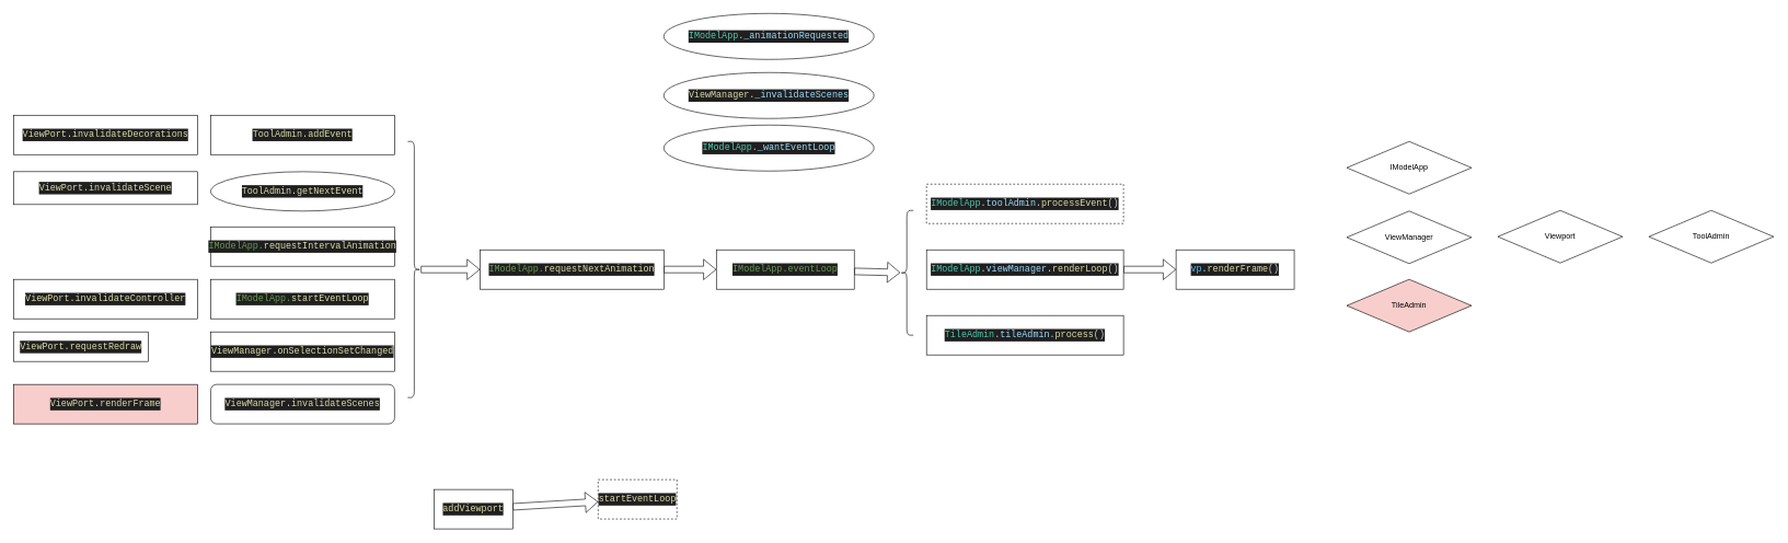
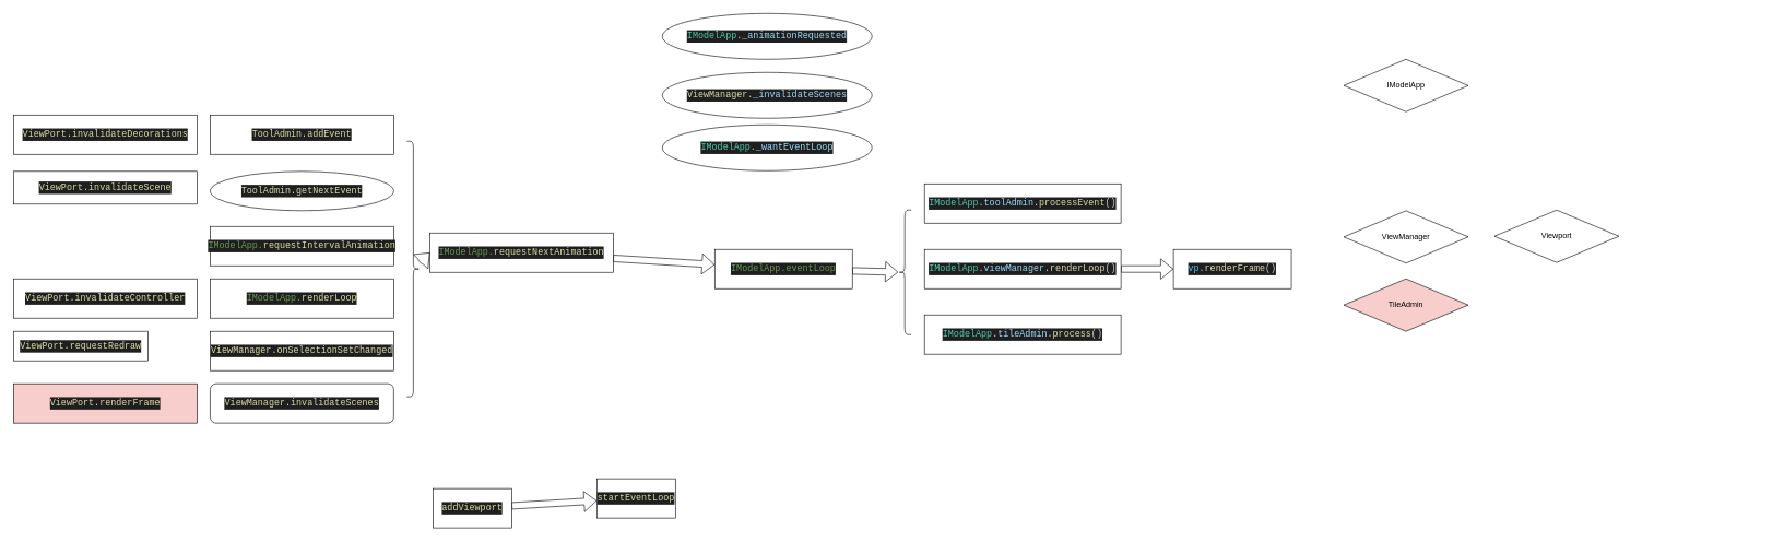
  <mxCell id="0" />
  <mxCell id="1" parent="0" />
  <mxCell id="2" value="" style="edgeStyle=none;shape=flexArrow;html=1;" edge="1" parent="1" source="3" target="8"><mxGeometry relative="1" as="geometry" /></mxCell>
  <mxCell id="3" value="&lt;div style=&quot;color: rgb(204, 204, 204); background-color: rgb(31, 31, 31); font-family: Consolas, &amp;quot;Courier New&amp;quot;, monospace; font-size: 14px; line-height: 19px;&quot;&gt;&lt;span style=&quot;color: #6a9955;&quot;&gt;IModelApp.eventLoop&lt;/span&gt;&lt;/div&gt;" style="whiteSpace=wrap;html=1;" parent="1" vertex="1"><mxGeometry x="1090" y="380" width="210" height="60" as="geometry" /></mxCell>
- <mxCell id="4" value="&lt;div style=&quot;color: rgb(204, 204, 204); background-color: rgb(31, 31, 31); font-family: Consolas, &amp;quot;Courier New&amp;quot;, monospace; font-size: 14px; line-height: 19px;&quot;&gt;&lt;span style=&quot;color: #4ec9b0;&quot;&gt;IModelApp&lt;/span&gt;.&lt;span style=&quot;color: #9cdcfe;&quot;&gt;toolAdmin&lt;/span&gt;.&lt;span style=&quot;color: #dcdcaa;&quot;&gt;processEvent&lt;/span&gt;()&lt;/div&gt;" style="whiteSpace=wrap;html=1;dashed=1;" vertex="1" parent="1"><mxGeometry x="1410" y="280" width="300" height="60" as="geometry" /></mxCell>
+ <mxCell id="4" value="&lt;div style=&quot;color: rgb(204, 204, 204); background-color: rgb(31, 31, 31); font-family: Consolas, &amp;quot;Courier New&amp;quot;, monospace; font-size: 14px; line-height: 19px;&quot;&gt;&lt;span style=&quot;color: #4ec9b0;&quot;&gt;IModelApp&lt;/span&gt;.&lt;span style=&quot;color: #9cdcfe;&quot;&gt;toolAdmin&lt;/span&gt;.&lt;span style=&quot;color: #dcdcaa;&quot;&gt;processEvent&lt;/span&gt;()&lt;/div&gt;" style="whiteSpace=wrap;html=1;" vertex="1" parent="1"><mxGeometry x="1410" y="280" width="300" height="60" as="geometry" /></mxCell>
  <mxCell id="5" style="edgeStyle=none;shape=flexArrow;html=1;entryX=0;entryY=0.5;entryDx=0;entryDy=0;" edge="1" parent="1" source="6" target="30"><mxGeometry relative="1" as="geometry" /></mxCell>
  <mxCell id="6" value="&lt;div style=&quot;color: rgb(204, 204, 204); background-color: rgb(31, 31, 31); font-family: Consolas, &amp;quot;Courier New&amp;quot;, monospace; font-size: 14px; line-height: 19px;&quot;&gt;&lt;div style=&quot;line-height: 19px;&quot;&gt;&lt;span style=&quot;color: #4ec9b0;&quot;&gt;IModelApp&lt;/span&gt;.&lt;span style=&quot;color: #9cdcfe;&quot;&gt;viewManager&lt;/span&gt;.&lt;span style=&quot;color: #dcdcaa;&quot;&gt;renderLoop&lt;/span&gt;()&lt;/div&gt;&lt;/div&gt;" style="whiteSpace=wrap;html=1;" vertex="1" parent="1"><mxGeometry x="1410" y="380" width="300" height="60" as="geometry" /></mxCell>
- <mxCell id="7" value="&lt;div style=&quot;color: rgb(204, 204, 204); background-color: rgb(31, 31, 31); font-family: Consolas, &amp;quot;Courier New&amp;quot;, monospace; font-size: 14px; line-height: 19px;&quot;&gt;&lt;div style=&quot;line-height: 19px;&quot;&gt;&lt;div style=&quot;line-height: 19px;&quot;&gt;&lt;span style=&quot;color: #4ec9b0;&quot;&gt;TileAdmin&lt;/span&gt;.&lt;span style=&quot;color: #9cdcfe;&quot;&gt;tileAdmin&lt;/span&gt;.&lt;span style=&quot;color: #dcdcaa;&quot;&gt;process&lt;/span&gt;()&lt;/div&gt;&lt;/div&gt;&lt;/div&gt;" style="whiteSpace=wrap;html=1;" vertex="1" parent="1"><mxGeometry x="1410" y="480" width="300" height="60" as="geometry" /></mxCell>
+ <mxCell id="7" value="&lt;div style=&quot;color: rgb(204, 204, 204); background-color: rgb(31, 31, 31); font-family: Consolas, &amp;quot;Courier New&amp;quot;, monospace; font-size: 14px; line-height: 19px;&quot;&gt;&lt;div style=&quot;line-height: 19px;&quot;&gt;&lt;div style=&quot;line-height: 19px;&quot;&gt;&lt;span style=&quot;color: #4ec9b0;&quot;&gt;IModelApp&lt;/span&gt;.&lt;span style=&quot;color: #9cdcfe;&quot;&gt;tileAdmin&lt;/span&gt;.&lt;span style=&quot;color: #dcdcaa;&quot;&gt;process&lt;/span&gt;()&lt;/div&gt;&lt;/div&gt;&lt;/div&gt;" style="whiteSpace=wrap;html=1;" vertex="1" parent="1"><mxGeometry x="1410" y="480" width="300" height="60" as="geometry" /></mxCell>
  <mxCell id="8" value="" style="shape=curlyBracket;whiteSpace=wrap;html=1;rounded=1;labelPosition=left;verticalLabelPosition=middle;align=right;verticalAlign=middle;" vertex="1" parent="1"><mxGeometry x="1370" y="320" width="20" height="190" as="geometry" /></mxCell>
  <mxCell id="9" style="edgeStyle=none;shape=flexArrow;html=1;" edge="1" parent="1" source="10" target="3"><mxGeometry relative="1" as="geometry" /></mxCell>
- <mxCell id="10" value="&lt;div style=&quot;color: rgb(204, 204, 204); background-color: rgb(31, 31, 31); font-family: Consolas, &amp;quot;Courier New&amp;quot;, monospace; font-size: 14px; line-height: 19px;&quot;&gt;&lt;span style=&quot;color: #6a9955;&quot;&gt;IModelApp.&lt;/span&gt;&lt;span style=&quot;color: rgb(220, 220, 170);&quot;&gt;requestNextAnimation&lt;/span&gt;&lt;/div&gt;" style="whiteSpace=wrap;html=1;" vertex="1" parent="1"><mxGeometry x="730" y="380" width="280" height="60" as="geometry" /></mxCell>
+ <mxCell id="10" value="&lt;div style=&quot;color: rgb(204, 204, 204); background-color: rgb(31, 31, 31); font-family: Consolas, &amp;quot;Courier New&amp;quot;, monospace; font-size: 14px; line-height: 19px;&quot;&gt;&lt;span style=&quot;color: #6a9955;&quot;&gt;IModelApp.&lt;/span&gt;&lt;span style=&quot;color: rgb(220, 220, 170);&quot;&gt;requestNextAnimation&lt;/span&gt;&lt;/div&gt;" style="whiteSpace=wrap;html=1;" vertex="1" parent="1"><mxGeometry x="655" y="355" width="280" height="60" as="geometry" /></mxCell>
  <mxCell id="11" value="&lt;div style=&quot;color: rgb(204, 204, 204); background-color: rgb(31, 31, 31); font-family: Consolas, &amp;quot;Courier New&amp;quot;, monospace; font-size: 14px; line-height: 19px;&quot;&gt;&lt;span style=&quot;color: #dcdcaa;&quot;&gt;ToolAdmin.getNextEvent&lt;/span&gt;&lt;/div&gt;" style="ellipse;whiteSpace=wrap;html=1;" vertex="1" parent="1"><mxGeometry x="320" y="261" width="280" height="60" as="geometry" /></mxCell>
  <mxCell id="12" value="&lt;div style=&quot;color: rgb(204, 204, 204); background-color: rgb(31, 31, 31); font-family: Consolas, &amp;quot;Courier New&amp;quot;, monospace; font-size: 14px; line-height: 19px;&quot;&gt;&lt;span style=&quot;color: #dcdcaa;&quot;&gt;ToolAdmin.addEvent&lt;/span&gt;&lt;/div&gt;" style="whiteSpace=wrap;html=1;" vertex="1" parent="1"><mxGeometry x="320" y="175" width="280" height="60" as="geometry" /></mxCell>
  <mxCell id="13" value="&lt;div style=&quot;color: rgb(204, 204, 204); background-color: rgb(31, 31, 31); font-family: Consolas, &amp;quot;Courier New&amp;quot;, monospace; font-size: 14px; line-height: 19px;&quot;&gt;&lt;div style=&quot;line-height: 19px;&quot;&gt;&lt;span style=&quot;color: rgb(106, 153, 85);&quot;&gt;IModelApp.&lt;/span&gt;&lt;span style=&quot;color: #dcdcaa;&quot;&gt;requestIntervalAnimation&lt;/span&gt;&lt;/div&gt;&lt;/div&gt;" style="whiteSpace=wrap;html=1;" vertex="1" parent="1"><mxGeometry x="320" y="345" width="280" height="60" as="geometry" /></mxCell>
- <mxCell id="14" value="&lt;div style=&quot;color: rgb(204, 204, 204); background-color: rgb(31, 31, 31); font-family: Consolas, &amp;quot;Courier New&amp;quot;, monospace; font-size: 14px; line-height: 19px;&quot;&gt;&lt;div style=&quot;line-height: 19px;&quot;&gt;&lt;span style=&quot;color: rgb(106, 153, 85);&quot;&gt;IModelApp.&lt;/span&gt;&lt;span style=&quot;color: rgb(220, 220, 170);&quot;&gt;startEventLoop&lt;/span&gt;&lt;/div&gt;&lt;/div&gt;" style="whiteSpace=wrap;html=1;" vertex="1" parent="1"><mxGeometry x="320" y="425" width="280" height="60" as="geometry" /></mxCell>
+ <mxCell id="14" value="&lt;div style=&quot;color: rgb(204, 204, 204); background-color: rgb(31, 31, 31); font-family: Consolas, &amp;quot;Courier New&amp;quot;, monospace; font-size: 14px; line-height: 19px;&quot;&gt;&lt;div style=&quot;line-height: 19px;&quot;&gt;&lt;span style=&quot;color: rgb(106, 153, 85);&quot;&gt;IModelApp.&lt;/span&gt;&lt;span style=&quot;color: rgb(220, 220, 170);&quot;&gt;renderLoop&lt;/span&gt;&lt;/div&gt;&lt;/div&gt;" style="whiteSpace=wrap;html=1;" vertex="1" parent="1"><mxGeometry x="320" y="425" width="280" height="60" as="geometry" /></mxCell>
  <mxCell id="15" value="&lt;div style=&quot;color: rgb(204, 204, 204); background-color: rgb(31, 31, 31); font-family: Consolas, &amp;quot;Courier New&amp;quot;, monospace; font-size: 14px; line-height: 19px;&quot;&gt;&lt;div style=&quot;line-height: 19px;&quot;&gt;&lt;div style=&quot;line-height: 19px;&quot;&gt;&lt;span style=&quot;color: #4ec9b0;&quot;&gt;IModelApp&lt;/span&gt;.&lt;span style=&quot;color: #9cdcfe;&quot;&gt;_wantEventLoop&lt;/span&gt;&lt;/div&gt;&lt;/div&gt;&lt;/div&gt;" style="ellipse;whiteSpace=wrap;html=1;" vertex="1" parent="1"><mxGeometry x="1010" y="190" width="320" height="70" as="geometry" /></mxCell>
  <mxCell id="16" value="&lt;div style=&quot;color: rgb(204, 204, 204); background-color: rgb(31, 31, 31); font-family: Consolas, &amp;quot;Courier New&amp;quot;, monospace; font-size: 14px; line-height: 19px;&quot;&gt;&lt;div style=&quot;line-height: 19px;&quot;&gt;&lt;div style=&quot;line-height: 19px;&quot;&gt;&lt;span style=&quot;color: #dcdcaa;&quot;&gt;ViewManager.onSelectionSetChanged&lt;/span&gt;&lt;/div&gt;&lt;/div&gt;&lt;/div&gt;" style="whiteSpace=wrap;html=1;" vertex="1" parent="1"><mxGeometry x="320" y="505" width="280" height="60" as="geometry" /></mxCell>
  <mxCell id="17" value="&lt;div style=&quot;color: rgb(204, 204, 204); background-color: rgb(31, 31, 31); font-family: Consolas, &amp;quot;Courier New&amp;quot;, monospace; font-size: 14px; line-height: 19px;&quot;&gt;&lt;div style=&quot;line-height: 19px;&quot;&gt;&lt;div style=&quot;line-height: 19px;&quot;&gt;&lt;span style=&quot;color: #dcdcaa;&quot;&gt;ViewManager.&lt;/span&gt;&lt;span style=&quot;color: rgb(220, 220, 170);&quot;&gt;invalidateScenes&lt;/span&gt;&lt;/div&gt;&lt;/div&gt;&lt;/div&gt;" style="whiteSpace=wrap;html=1;rounded=1;" vertex="1" parent="1"><mxGeometry x="320" y="585" width="280" height="60" as="geometry" /></mxCell>
  <mxCell id="18" value="&lt;div style=&quot;color: rgb(204, 204, 204); background-color: rgb(31, 31, 31); font-family: Consolas, &amp;quot;Courier New&amp;quot;, monospace; font-size: 14px; line-height: 19px;&quot;&gt;&lt;div style=&quot;line-height: 19px;&quot;&gt;&lt;span style=&quot;color: #4ec9b0;&quot;&gt;IModelApp&lt;/span&gt;.&lt;span style=&quot;color: #9cdcfe;&quot;&gt;_animationRequested&lt;/span&gt;&lt;/div&gt;&lt;/div&gt;" style="ellipse;whiteSpace=wrap;html=1;" vertex="1" parent="1"><mxGeometry x="1010" y="20" width="320" height="70" as="geometry" /></mxCell>
  <mxCell id="19" value="&lt;div style=&quot;color: rgb(204, 204, 204); background-color: rgb(31, 31, 31); font-family: Consolas, &amp;quot;Courier New&amp;quot;, monospace; font-size: 14px; line-height: 19px;&quot;&gt;&lt;div style=&quot;line-height: 19px;&quot;&gt;&lt;div style=&quot;line-height: 19px;&quot;&gt;&lt;span style=&quot;color: rgb(220, 220, 170);&quot;&gt;ViewManager.&lt;/span&gt;&lt;span style=&quot;color: #9cdcfe;&quot;&gt;_invalidateScenes&lt;/span&gt;&lt;/div&gt;&lt;/div&gt;&lt;/div&gt;" style="ellipse;whiteSpace=wrap;html=1;" vertex="1" parent="1"><mxGeometry x="1010" y="110" width="320" height="70" as="geometry" /></mxCell>
  <mxCell id="20" value="&lt;div style=&quot;color: rgb(204, 204, 204); background-color: rgb(31, 31, 31); font-family: Consolas, &amp;quot;Courier New&amp;quot;, monospace; font-size: 14px; line-height: 19px;&quot;&gt;&lt;div style=&quot;line-height: 19px;&quot;&gt;&lt;span style=&quot;color: #dcdcaa;&quot;&gt;ViewPort.invalidateDecorations&lt;/span&gt;&lt;/div&gt;&lt;/div&gt;" style="whiteSpace=wrap;html=1;" vertex="1" parent="1"><mxGeometry x="20" y="175" width="280" height="60" as="geometry" /></mxCell>
  <mxCell id="21" value="&lt;div style=&quot;color: rgb(204, 204, 204); background-color: rgb(31, 31, 31); font-family: Consolas, &amp;quot;Courier New&amp;quot;, monospace; font-size: 14px; line-height: 19px;&quot;&gt;&lt;div style=&quot;line-height: 19px;&quot;&gt;&lt;span style=&quot;color: #dcdcaa;&quot;&gt;ViewPort.&lt;/span&gt;&lt;span style=&quot;color: rgb(220, 220, 170);&quot;&gt;invalidateScene&lt;/span&gt;&lt;/div&gt;&lt;/div&gt;" style="whiteSpace=wrap;html=1;" vertex="1" parent="1"><mxGeometry x="20" y="261" width="280" height="50" as="geometry" /></mxCell>
  <mxCell id="22" value="&lt;div style=&quot;color: rgb(204, 204, 204); background-color: rgb(31, 31, 31); font-family: Consolas, &amp;quot;Courier New&amp;quot;, monospace; font-size: 14px; line-height: 19px;&quot;&gt;&lt;div style=&quot;line-height: 19px;&quot;&gt;&lt;span style=&quot;color: #dcdcaa;&quot;&gt;ViewPort.&lt;/span&gt;&lt;span style=&quot;color: rgb(220, 220, 170);&quot;&gt;invalidateController&lt;/span&gt;&lt;/div&gt;&lt;/div&gt;" style="whiteSpace=wrap;html=1;" vertex="1" parent="1"><mxGeometry x="20" y="425" width="280" height="60" as="geometry" /></mxCell>
  <mxCell id="23" value="&lt;div style=&quot;color: rgb(204, 204, 204); background-color: rgb(31, 31, 31); font-family: Consolas, &amp;quot;Courier New&amp;quot;, monospace; font-size: 14px; line-height: 19px;&quot;&gt;&lt;div style=&quot;line-height: 19px;&quot;&gt;&lt;span style=&quot;color: #dcdcaa;&quot;&gt;ViewPort.&lt;/span&gt;&lt;span style=&quot;color: rgb(220, 220, 170);&quot;&gt;requestRedraw&lt;/span&gt;&lt;/div&gt;&lt;/div&gt;" style="whiteSpace=wrap;html=1;" vertex="1" parent="1"><mxGeometry x="20" y="505" width="205" height="45" as="geometry" /></mxCell>
  <mxCell id="24" value="&lt;div style=&quot;color: rgb(204, 204, 204); background-color: rgb(31, 31, 31); font-family: Consolas, &amp;quot;Courier New&amp;quot;, monospace; font-size: 14px; line-height: 19px;&quot;&gt;&lt;div style=&quot;line-height: 19px;&quot;&gt;&lt;span style=&quot;color: #dcdcaa;&quot;&gt;ViewPort.&lt;/span&gt;&lt;span style=&quot;color: rgb(220, 220, 170);&quot;&gt;renderFrame&lt;/span&gt;&lt;/div&gt;&lt;/div&gt;" style="whiteSpace=wrap;html=1;fillColor=#f8cecc;" vertex="1" parent="1"><mxGeometry x="20" y="585" width="280" height="60" as="geometry" /></mxCell>
  <mxCell id="25" style="edgeStyle=none;shape=flexArrow;html=1;entryX=0;entryY=0.5;entryDx=0;entryDy=0;" edge="1" parent="1" source="26" target="10"><mxGeometry relative="1" as="geometry" /></mxCell>
  <mxCell id="26" value="" style="shape=curlyBracket;whiteSpace=wrap;html=1;rounded=1;flipH=1;labelPosition=right;verticalLabelPosition=middle;align=left;verticalAlign=middle;" vertex="1" parent="1"><mxGeometry x="620" y="215" width="20" height="390" as="geometry" /></mxCell>
  <mxCell id="27" style="edgeStyle=none;shape=flexArrow;html=1;" edge="1" parent="1" source="28" target="29"><mxGeometry relative="1" as="geometry" /></mxCell>
  <mxCell id="28" value="&lt;div style=&quot;color: rgb(204, 204, 204); background-color: rgb(31, 31, 31); font-family: Consolas, &amp;quot;Courier New&amp;quot;, monospace; font-size: 14px; line-height: 19px;&quot;&gt;&lt;span style=&quot;color: #dcdcaa;&quot;&gt;addViewport&lt;/span&gt;&lt;/div&gt;" style="whiteSpace=wrap;html=1;" vertex="1" parent="1"><mxGeometry x="660" y="745" width="120" height="60" as="geometry" /></mxCell>
- <mxCell id="29" value="&lt;div style=&quot;color: rgb(204, 204, 204); background-color: rgb(31, 31, 31); font-family: Consolas, &amp;quot;Courier New&amp;quot;, monospace; font-size: 14px; line-height: 19px;&quot;&gt;&lt;div style=&quot;line-height: 19px;&quot;&gt;&lt;span style=&quot;color: #dcdcaa;&quot;&gt;startEventLoop&lt;/span&gt;&lt;/div&gt;&lt;/div&gt;" style="whiteSpace=wrap;html=1;dashed=1;" vertex="1" parent="1"><mxGeometry x="910" y="730" width="120" height="60" as="geometry" /></mxCell>
+ <mxCell id="29" value="&lt;div style=&quot;color: rgb(204, 204, 204); background-color: rgb(31, 31, 31); font-family: Consolas, &amp;quot;Courier New&amp;quot;, monospace; font-size: 14px; line-height: 19px;&quot;&gt;&lt;div style=&quot;line-height: 19px;&quot;&gt;&lt;span style=&quot;color: #dcdcaa;&quot;&gt;startEventLoop&lt;/span&gt;&lt;/div&gt;&lt;/div&gt;" style="whiteSpace=wrap;html=1;" vertex="1" parent="1"><mxGeometry x="910" y="730" width="120" height="60" as="geometry" /></mxCell>
  <mxCell id="30" value="&lt;div style=&quot;color: rgb(204, 204, 204); background-color: rgb(31, 31, 31); font-family: Consolas, &amp;quot;Courier New&amp;quot;, monospace; font-size: 14px; line-height: 19px;&quot;&gt;&lt;span style=&quot;color: #4fc1ff;&quot;&gt;vp&lt;/span&gt;.&lt;span style=&quot;color: #dcdcaa;&quot;&gt;renderFrame&lt;/span&gt;()&lt;/div&gt;" style="whiteSpace=wrap;html=1;" vertex="1" parent="1"><mxGeometry x="1790" y="380" width="180" height="60" as="geometry" /></mxCell>
- <mxCell id="31" value="IModelApp" style="rhombus;whiteSpace=wrap;html=1;" vertex="1" parent="1"><mxGeometry x="2050" y="215" width="190" height="80" as="geometry" /></mxCell>
+ <mxCell id="31" value="IModelApp" style="rhombus;whiteSpace=wrap;html=1;" vertex="1" parent="1"><mxGeometry x="2050" y="90" width="190" height="80" as="geometry" /></mxCell>
  <mxCell id="32" value="ViewManager" style="rhombus;whiteSpace=wrap;html=1;" vertex="1" parent="1"><mxGeometry x="2050" y="321" width="190" height="80" as="geometry" /></mxCell>
  <mxCell id="33" value="Viewport" style="rhombus;whiteSpace=wrap;html=1;" vertex="1" parent="1"><mxGeometry x="2280" y="320" width="190" height="80" as="geometry" /></mxCell>
- <mxCell id="34" value="ToolAdmin" style="rhombus;whiteSpace=wrap;html=1;" vertex="1" parent="1"><mxGeometry x="2510" y="320" width="190" height="80" as="geometry" /></mxCell>
  <mxCell id="35" value="TileAdmin" style="rhombus;whiteSpace=wrap;html=1;fillColor=#f8cecc;" vertex="1" parent="1"><mxGeometry x="2050" y="425" width="190" height="80" as="geometry" /></mxCell>
